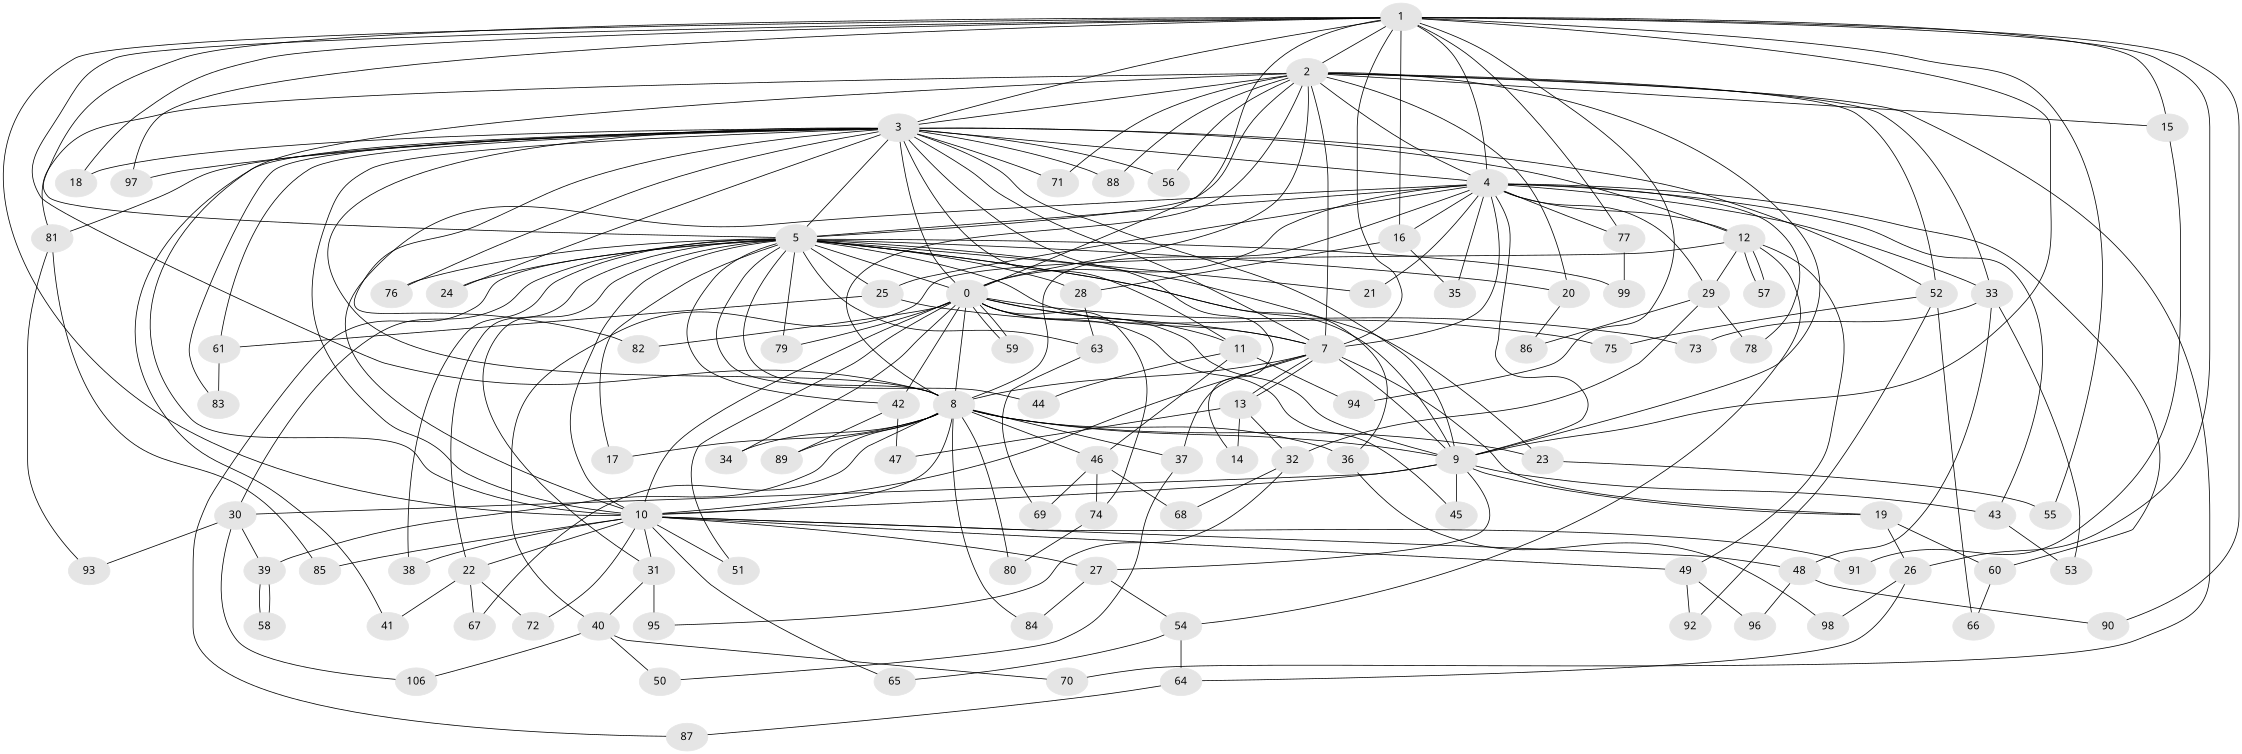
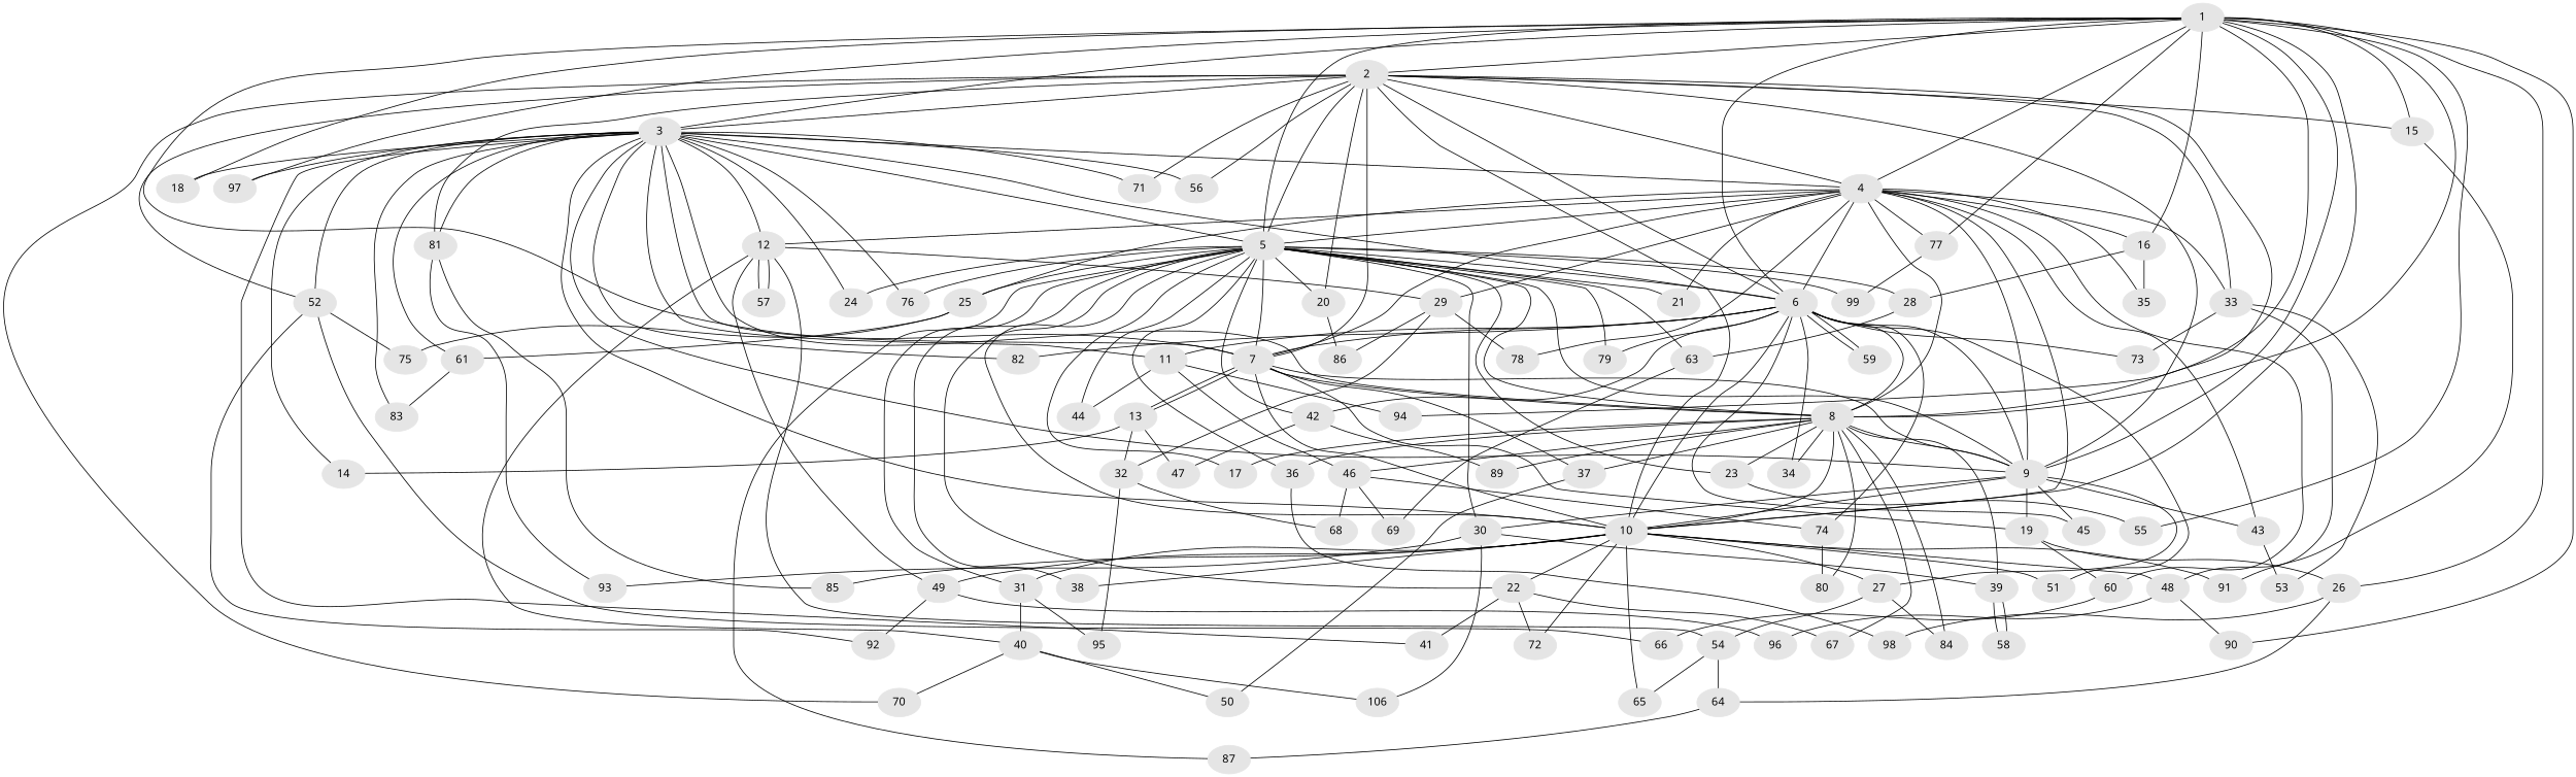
  graph {
    fontname="Noto Sans"
    node [color=gray90 fontname="Noto Sans" style=filled]
    edge [fontname="Noto Sans"]
    1
    2
    3
    4
    5
-   6 [label=0]
+   6
    7
    8
    9
    10
    15
    16
    18
    26
    55
    77
    90
    94
    97
    20
    33
    52
    56
    70
    71
    81
-   88
    11
    12
    14
    24
    41
    61
    76
    82
    83
    21
    25
    29
    35
    43
    60
    78
    17
    22
    23
    28
    30
    31
    36
    38
    42
    44
    63
    79
    87
    99
    34
    45
    51
    59
    73
    74
    13
    19
    37
    39
    46
    67
    80
    84
    89
    27
    48
    49
    65
    72
    85
    91
    64
    98
    86
    53
    75
    92
    66
    93
    40
    54
    57
    32
    n92 [label=106]
    95
    47
    69
    50
    58
    68
    96
    1 -- 2
    1 -- 3
    1 -- 4
    1 -- 5
    1 -- 6
    1 -- 7
    1 -- 8
    1 -- 9
    1 -- 10
    1 -- 15
    1 -- 16
    1 -- 18
    1 -- 26
    1 -- 55
    1 -- 77
    1 -- 90
    1 -- 94
    1 -- 97
    2 -- 3
    2 -- 4
    2 -- 5
    2 -- 6
    2 -- 7
    2 -- 8
    2 -- 9
    2 -- 10
    2 -- 15
    2 -- 20
    2 -- 33
    2 -- 52
    2 -- 56
    2 -- 70
    2 -- 71
    2 -- 81
-   2 -- 88
    3 -- 4
    3 -- 5
    3 -- 6
    3 -- 7
    3 -- 8
    3 -- 9
    3 -- 10
    3 -- 18
    3 -- 97
    3 -- 52
    3 -- 56
    3 -- 71
    3 -- 81
-   3 -- 88
    3 -- 11
    3 -- 12
    3 -- 14
    3 -- 24
    3 -- 41
    3 -- 61
    3 -- 76
    3 -- 82
    3 -- 83
    4 -- 5
    4 -- 6
    4 -- 7
    4 -- 8
    4 -- 9
    4 -- 10
    4 -- 16
    4 -- 77
    4 -- 33
    4 -- 12
    4 -- 21
    4 -- 25
    4 -- 29
    4 -- 35
    4 -- 43
    4 -- 60
    4 -- 78
    5 -- 6
    5 -- 7
    5 -- 8
    5 -- 9
    5 -- 10
    5 -- 20
    5 -- 24
    5 -- 76
    5 -- 21
    5 -- 25
    5 -- 17
    5 -- 22
    5 -- 23
    5 -- 28
    5 -- 30
    5 -- 31
    5 -- 36
    5 -- 38
    5 -- 42
    5 -- 44
    5 -- 63
    5 -- 79
    5 -- 87
    5 -- 99
    6 -- 7
    6 -- 8
    6 -- 9
    6 -- 10
    6 -- 11
    6 -- 82
    6 -- 42
    6 -- 79
    6 -- 34
    6 -- 45
    6 -- 51
    6 -- 59
    6 -- 59
    6 -- 73
    6 -- 74
    7 -- 8
    7 -- 9
    7 -- 10
    7 -- 13
    7 -- 13
    7 -- 19
    7 -- 37
    8 -- 9
    8 -- 10
    8 -- 17
    8 -- 23
    8 -- 36
    8 -- 34
    8 -- 37
    8 -- 39
    8 -- 46
    8 -- 67
    8 -- 80
    8 -- 84
    8 -- 89
    9 -- 10
    9 -- 43
    9 -- 30
    9 -- 45
    9 -- 19
    9 -- 27
    10 -- 22
    10 -- 31
    10 -- 38
    10 -- 51
    10 -- 27
    10 -- 48
    10 -- 49
    10 -- 65
    10 -- 72
    10 -- 85
    10 -- 91
    15 -- 91
    16 -- 35
    16 -- 28
    26 -- 64
    26 -- 98
    77 -- 99
    20 -- 86
    33 -- 73
    33 -- 48
    33 -- 53
    52 -- 75
    52 -- 92
    52 -- 66
    81 -- 85
    81 -- 93
    11 -- 94
    11 -- 44
    11 -- 46
    12 -- 29
    12 -- 49
    12 -- 40
    12 -- 54
    12 -- 57
    12 -- 57
    61 -- 83
    25 -- 61
    25 -- 75
    29 -- 78
    29 -- 86
    29 -- 32
    43 -- 53
    60 -- 66
    22 -- 41
    22 -- 67
    22 -- 72
    23 -- 55
    28 -- 63
    30 -- 39
    30 -- 93
    30 -- n92
    31 -- 40
    31 -- 95
    36 -- 98
    42 -- 89
    42 -- 47
    63 -- 69
    74 -- 80
    13 -- 14
    13 -- 32
    13 -- 47
    19 -- 26
    19 -- 60
    37 -- 50
    39 -- 58
    39 -- 58
    46 -- 74
    46 -- 69
    46 -- 68
    27 -- 84
    27 -- 54
    48 -- 90
    48 -- 96
    49 -- 92
    49 -- 96
    64 -- 87
    40 -- 70
    40 -- n92
    40 -- 50
    54 -- 65
    54 -- 64
    32 -- 95
    32 -- 68
  }
